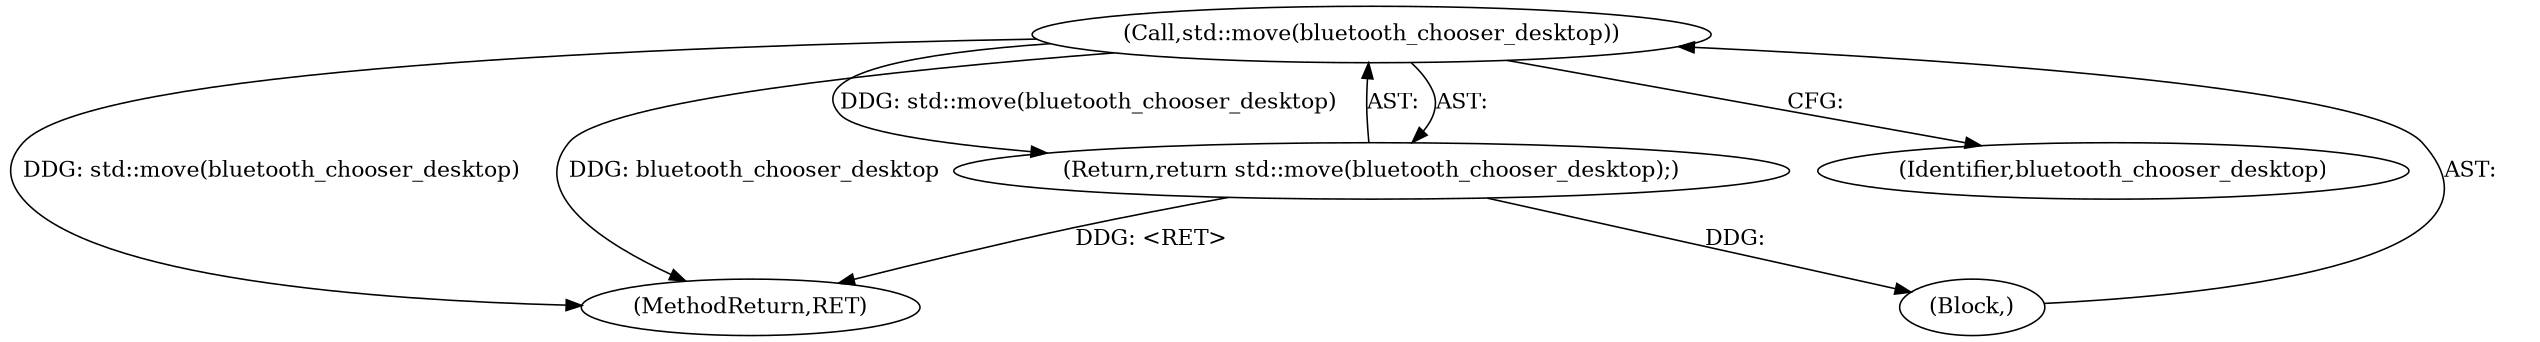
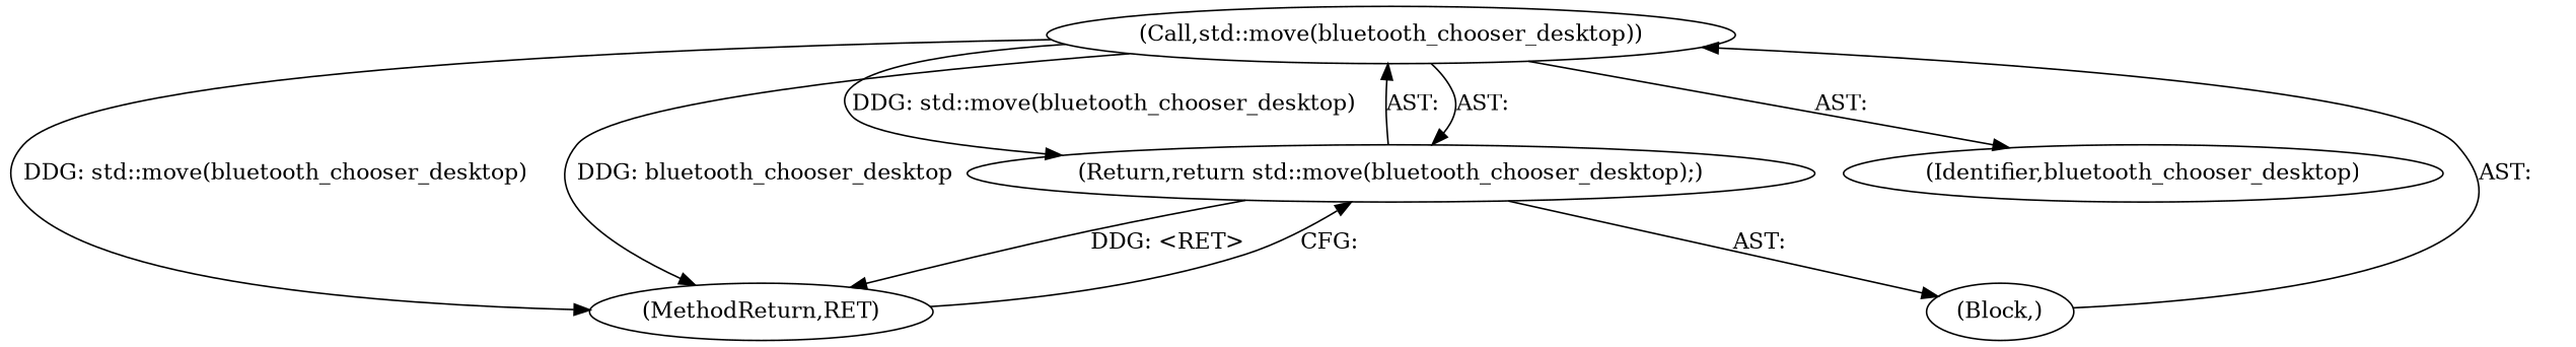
  digraph {
    n1 [label="(Call,std::move(bluetooth_chooser_desktop))"]
    n2 [label="(Return,return std::move(bluetooth_chooser_desktop);)"]
    n3 [label="(MethodReturn,RET)"]
    n4 [label="(Identifier,bluetooth_chooser_desktop)"]
    n5 [label="(Block,)"]
    n1 -> n2 [label="AST: "]
    n1 -> n2 [label="DDG: std::move(bluetooth_chooser_desktop)"]
    n1 -> n3 [label="DDG: std::move(bluetooth_chooser_desktop)"]
    n1 -> n3 [label="DDG: bluetooth_chooser_desktop"]
-   n1 -> n4 [label="CFG: "]
+   n1 -> n4 [label="AST: "]
    n2 -> n1 [label="AST: "]
    n2 -> n3 [label="DDG: <RET>"]
-   n2 -> n5 [label="DDG: "]
+   n2 -> n5 [label="AST: "]
+   n3 -> n2 [label="CFG: "]
    n5 -> n1 [label="AST: "]
  }
